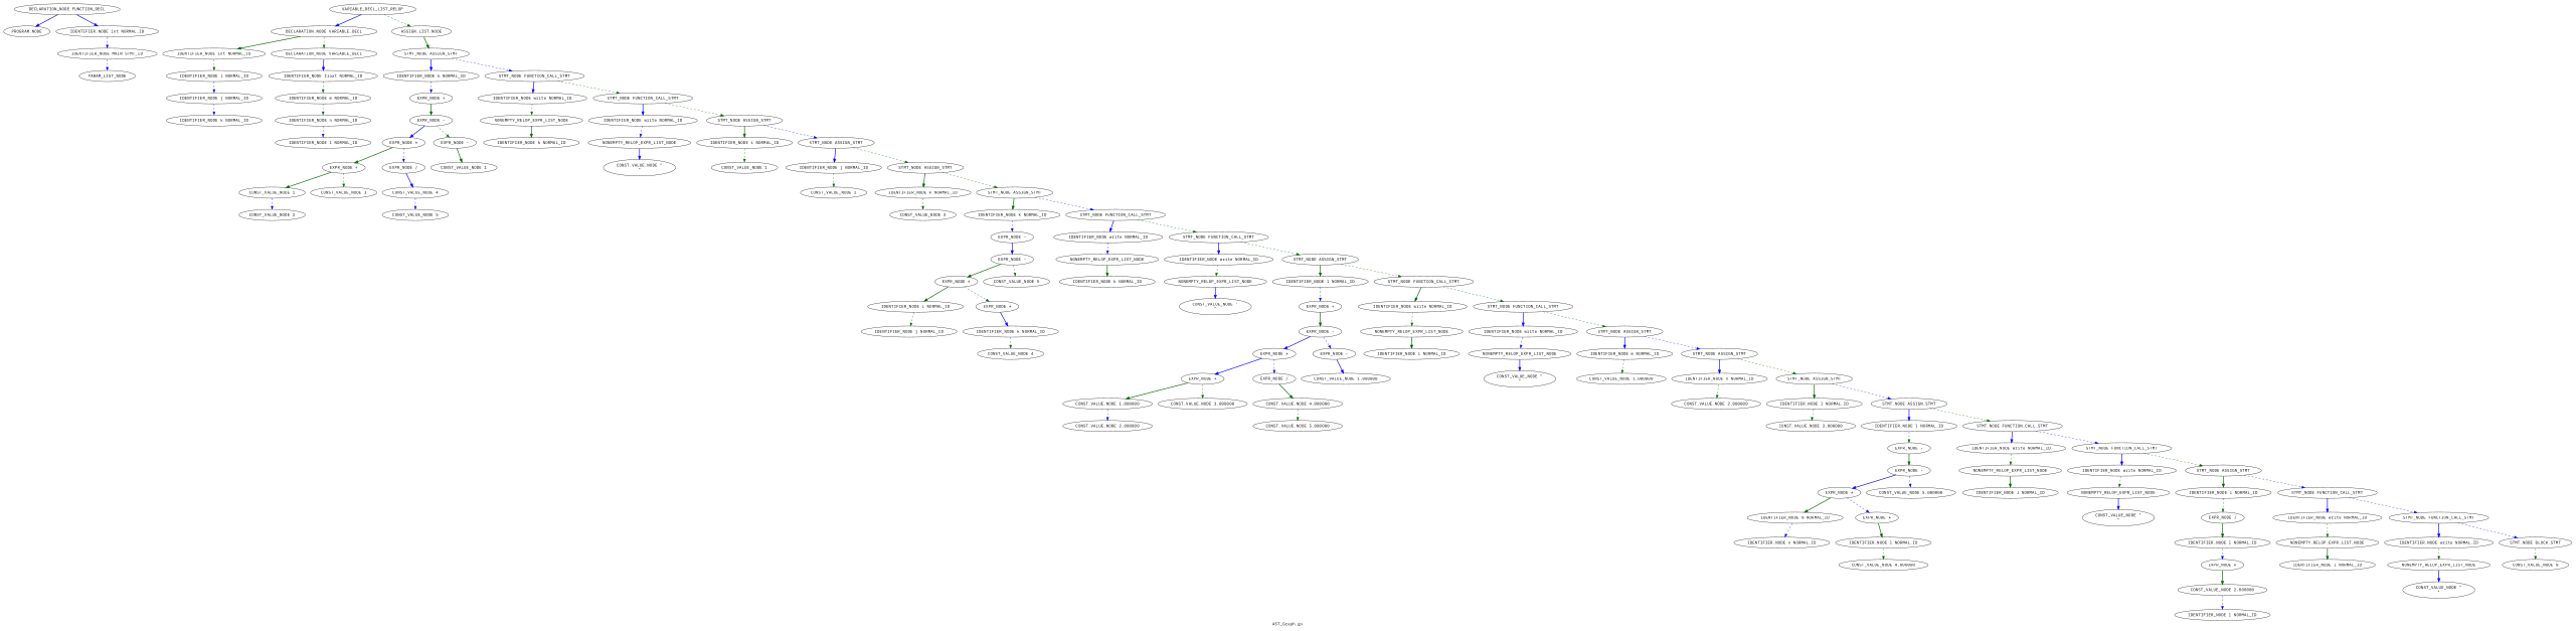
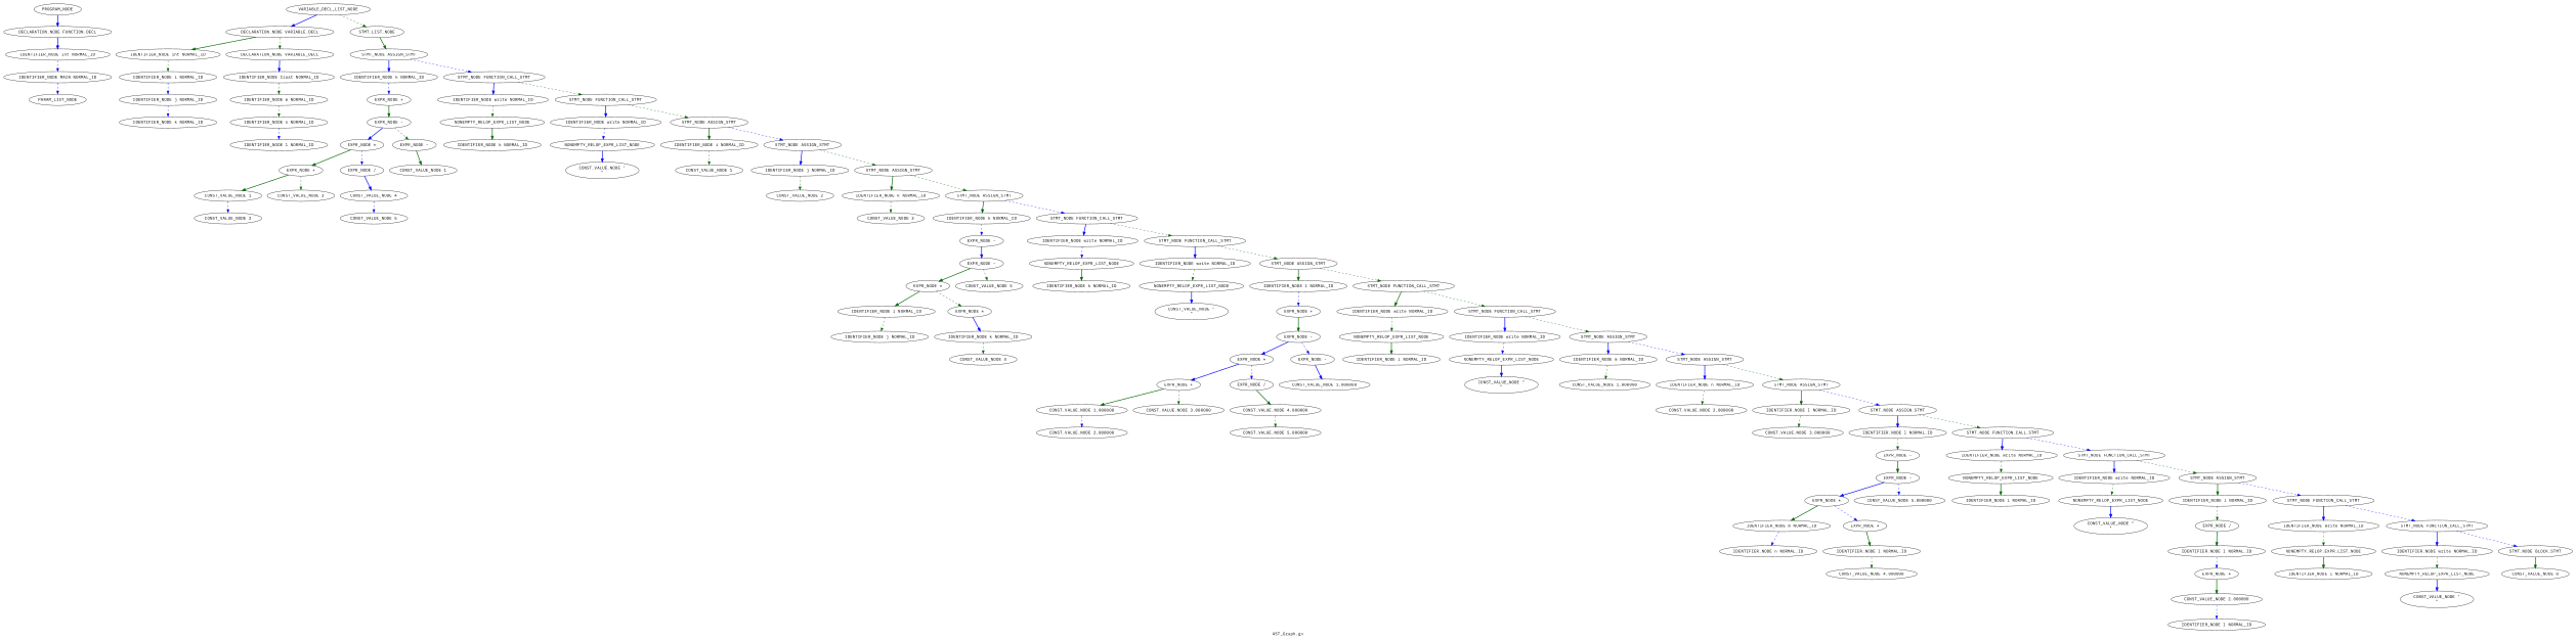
  digraph {
    fontname="IBM Plex Mono"
    label="AST_Graph.gv"
    node [fontname="IBM Plex Mono"]
    edge [color=darkgreen fontname="IBM Plex Mono" style=dashed]
    n1 [label=PROGRAM_NODE]
    n2 [label="DECLARATION_NODE FUNCTION_DECL"]
    n3 [label="IDENTIFIER_NODE int NORMAL_ID"]
-   n4 [label="IDENTIFIER_NODE MAIN STMT_ID"]
+   n4 [label="IDENTIFIER_NODE MAIN NORMAL_ID"]
    n5 [label=PARAM_LIST_NODE]
-   n6 [label=VARIABLE_DECL_LIST_RELOP]
+   n6 [label=VARIABLE_DECL_LIST_NODE]
    n7 [label="DECLARATION_NODE VARIABLE_DECL"]
-   n8 [label=ASSIGN_LIST_NODE]
+   n8 [label=STMT_LIST_NODE]
    n9 [label="IDENTIFIER_NODE int NORMAL_ID"]
    n10 [label="DECLARATION_NODE VARIABLE_DECL"]
    n11 [label="STMT_NODE ASSIGN_STMT"]
    n12 [label="IDENTIFIER_NODE i NORMAL_ID"]
    n13 [label="IDENTIFIER_NODE float NORMAL_ID"]
    n14 [label="IDENTIFIER_NODE j NORMAL_ID"]
    n15 [label="IDENTIFIER_NODE k NORMAL_ID"]
    n16 [label="IDENTIFIER_NODE m NORMAL_ID"]
    n17 [label="IDENTIFIER_NODE n NORMAL_ID"]
    n18 [label="IDENTIFIER_NODE l NORMAL_ID"]
    n19 [label="IDENTIFIER_NODE k NORMAL_ID"]
    n20 [label="STMT_NODE FUNCTION_CALL_STMT"]
    n21 [label="EXPR_NODE +"]
    n22 [label="IDENTIFIER_NODE write NORMAL_ID"]
    n23 [label="STMT_NODE FUNCTION_CALL_STMT"]
    n24 [label="EXPR_NODE -"]
    n25 [label="EXPR_NODE *"]
    n26 [label="EXPR_NODE -"]
    n27 [label="EXPR_NODE +"]
    n28 [label="EXPR_NODE /"]
    n29 [label="CONST_VALUE_NODE 1"]
    n30 [label="CONST_VALUE_NODE 1"]
    n31 [label="CONST_VALUE_NODE 3"]
    n32 [label="CONST_VALUE_NODE 4"]
    n33 [label="CONST_VALUE_NODE 2"]
    n34 [label="CONST_VALUE_NODE 5"]
    n35 [label=NONEMPTY_RELOP_EXPR_LIST_NODE]
    n36 [label="IDENTIFIER_NODE write NORMAL_ID"]
    n37 [label="STMT_NODE ASSIGN_STMT"]
    n38 [label="IDENTIFIER_NODE k NORMAL_ID"]
    n39 [label=NONEMPTY_RELOP_EXPR_LIST_NODE]
    n40 [label="IDENTIFIER_NODE i NORMAL_ID"]
    n41 [label="STMT_NODE ASSIGN_STMT"]
    n42 [label="CONST_VALUE_NODE \"\n\""]
    n43 [label="CONST_VALUE_NODE 1"]
    n44 [label="IDENTIFIER_NODE j NORMAL_ID"]
    n45 [label="STMT_NODE ASSIGN_STMT"]
    n46 [label="CONST_VALUE_NODE 2"]
    n47 [label="IDENTIFIER_NODE k NORMAL_ID"]
    n48 [label="STMT_NODE ASSIGN_STMT"]
    n49 [label="CONST_VALUE_NODE 3"]
    n50 [label="IDENTIFIER_NODE k NORMAL_ID"]
    n51 [label="STMT_NODE FUNCTION_CALL_STMT"]
    n52 [label="EXPR_NODE -"]
    n53 [label="IDENTIFIER_NODE write NORMAL_ID"]
    n54 [label="STMT_NODE FUNCTION_CALL_STMT"]
    n55 [label="EXPR_NODE -"]
    n56 [label="EXPR_NODE *"]
    n57 [label="CONST_VALUE_NODE 5"]
    n58 [label="IDENTIFIER_NODE i NORMAL_ID"]
    n59 [label="EXPR_NODE *"]
    n60 [label="IDENTIFIER_NODE j NORMAL_ID"]
    n61 [label="IDENTIFIER_NODE k NORMAL_ID"]
    n62 [label="CONST_VALUE_NODE 4"]
    n63 [label=NONEMPTY_RELOP_EXPR_LIST_NODE]
    n64 [label="IDENTIFIER_NODE write NORMAL_ID"]
    n65 [label="STMT_NODE ASSIGN_STMT"]
    n66 [label="IDENTIFIER_NODE k NORMAL_ID"]
    n67 [label=NONEMPTY_RELOP_EXPR_LIST_NODE]
    n68 [label="IDENTIFIER_NODE l NORMAL_ID"]
    n69 [label="STMT_NODE FUNCTION_CALL_STMT"]
    n70 [label="CONST_VALUE_NODE \"\n\""]
    n71 [label="EXPR_NODE +"]
    n72 [label="IDENTIFIER_NODE write NORMAL_ID"]
    n73 [label="STMT_NODE FUNCTION_CALL_STMT"]
    n74 [label="EXPR_NODE -"]
    n75 [label="EXPR_NODE *"]
    n76 [label="EXPR_NODE -"]
    n77 [label="EXPR_NODE +"]
    n78 [label="EXPR_NODE /"]
    n79 [label="CONST_VALUE_NODE 1.000000"]
    n80 [label="CONST_VALUE_NODE 1.000000"]
    n81 [label="CONST_VALUE_NODE 3.000000"]
    n82 [label="CONST_VALUE_NODE 4.000000"]
    n83 [label="CONST_VALUE_NODE 2.000000"]
    n84 [label="CONST_VALUE_NODE 5.000000"]
    n85 [label=NONEMPTY_RELOP_EXPR_LIST_NODE]
    n86 [label="IDENTIFIER_NODE write NORMAL_ID"]
    n87 [label="STMT_NODE ASSIGN_STMT"]
    n88 [label="IDENTIFIER_NODE l NORMAL_ID"]
    n89 [label=NONEMPTY_RELOP_EXPR_LIST_NODE]
    n90 [label="IDENTIFIER_NODE m NORMAL_ID"]
    n91 [label="STMT_NODE ASSIGN_STMT"]
    n92 [label="CONST_VALUE_NODE \"\n\""]
    n93 [label="CONST_VALUE_NODE 1.000000"]
    n94 [label="IDENTIFIER_NODE n NORMAL_ID"]
    n95 [label="STMT_NODE ASSIGN_STMT"]
    n96 [label="CONST_VALUE_NODE 2.000000"]
    n97 [label="IDENTIFIER_NODE l NORMAL_ID"]
    n98 [label="STMT_NODE ASSIGN_STMT"]
    n99 [label="CONST_VALUE_NODE 3.000000"]
    n100 [label="IDENTIFIER_NODE l NORMAL_ID"]
    n101 [label="STMT_NODE FUNCTION_CALL_STMT"]
    n102 [label="EXPR_NODE -"]
    n103 [label="IDENTIFIER_NODE write NORMAL_ID"]
    n104 [label="STMT_NODE FUNCTION_CALL_STMT"]
    n105 [label="EXPR_NODE -"]
    n106 [label="EXPR_NODE *"]
    n107 [label="CONST_VALUE_NODE 5.000000"]
    n108 [label="IDENTIFIER_NODE m NORMAL_ID"]
    n109 [label="EXPR_NODE *"]
    n110 [label="IDENTIFIER_NODE n NORMAL_ID"]
    n111 [label="IDENTIFIER_NODE l NORMAL_ID"]
    n112 [label="CONST_VALUE_NODE 4.000000"]
    n113 [label=NONEMPTY_RELOP_EXPR_LIST_NODE]
    n114 [label="IDENTIFIER_NODE write NORMAL_ID"]
    n115 [label="STMT_NODE ASSIGN_STMT"]
    n116 [label="IDENTIFIER_NODE l NORMAL_ID"]
    n117 [label=NONEMPTY_RELOP_EXPR_LIST_NODE]
    n118 [label="IDENTIFIER_NODE l NORMAL_ID"]
    n119 [label="STMT_NODE FUNCTION_CALL_STMT"]
    n120 [label="CONST_VALUE_NODE \"\n\""]
    n121 [label="EXPR_NODE /"]
    n122 [label="IDENTIFIER_NODE write NORMAL_ID"]
    n123 [label="STMT_NODE FUNCTION_CALL_STMT"]
    n124 [label="IDENTIFIER_NODE l NORMAL_ID"]
    n125 [label="EXPR_NODE *"]
    n126 [label="CONST_VALUE_NODE 2.000000"]
    n127 [label="IDENTIFIER_NODE l NORMAL_ID"]
    n128 [label=NONEMPTY_RELOP_EXPR_LIST_NODE]
    n129 [label="IDENTIFIER_NODE write NORMAL_ID"]
    n130 [label="STMT_NODE BLOCK_STMT"]
    n131 [label="IDENTIFIER_NODE l NORMAL_ID"]
    n132 [label=NONEMPTY_RELOP_EXPR_LIST_NODE]
    n133 [label="CONST_VALUE_NODE 0"]
    n134 [label="CONST_VALUE_NODE \"\n\""]
-   n2 -> n1 [color=blue style=bold]
+   n1 -> n2 [color=blue style=bold]
    n2 -> n3 [color=blue style=bold]
    n3 -> n4 [color=blue]
    n4 -> n5 [color=blue]
    n6 -> n7 [color=blue style=bold]
    n6 -> n8
    n7 -> n9 [style=bold]
    n7 -> n10
    n8 -> n11 [style=bold]
    n9 -> n12
    n10 -> n13 [color=blue style=bold]
    n11 -> n19 [color=blue style=bold]
    n11 -> n20 [color=blue]
    n12 -> n14 [color=blue]
    n13 -> n16
    n14 -> n15 [color=blue]
    n16 -> n17
    n17 -> n18 [color=blue]
    n19 -> n21 [color=blue]
    n20 -> n22 [color=blue style=bold]
    n20 -> n23
    n21 -> n24 [style=bold]
    n22 -> n35
    n23 -> n36 [color=blue style=bold]
    n23 -> n37
    n24 -> n25 [color=blue style=bold]
    n24 -> n26
    n25 -> n27 [style=bold]
    n25 -> n28 [color=blue]
    n26 -> n29 [style=bold]
    n27 -> n30 [style=bold]
    n27 -> n31
    n28 -> n32 [color=blue style=bold]
    n30 -> n33 [color=blue]
    n32 -> n34 [color=blue]
    n35 -> n38 [style=bold]
    n36 -> n39 [color=blue]
    n37 -> n40 [style=bold]
    n37 -> n41 [color=blue]
    n39 -> n42 [color=blue style=bold]
    n40 -> n43
    n41 -> n44 [color=blue style=bold]
    n41 -> n45
    n44 -> n46
    n45 -> n47 [style=bold]
    n45 -> n48
    n47 -> n49
    n48 -> n50 [style=bold]
    n48 -> n51 [color=blue]
    n50 -> n52 [color=blue]
    n51 -> n53 [color=blue style=bold]
    n51 -> n54
    n52 -> n55 [color=blue style=bold]
    n53 -> n63 [color=blue]
    n54 -> n64 [color=blue style=bold]
    n54 -> n65
    n55 -> n56 [style=bold]
    n55 -> n57
    n56 -> n58 [style=bold]
    n56 -> n59
    n58 -> n60
    n59 -> n61 [color=blue style=bold]
    n61 -> n62
    n63 -> n66 [style=bold]
    n64 -> n67
    n65 -> n68 [style=bold]
    n65 -> n69
    n67 -> n70 [color=blue style=bold]
    n68 -> n71 [color=blue]
    n69 -> n72 [style=bold]
    n69 -> n73
    n71 -> n74 [style=bold]
    n72 -> n85
    n73 -> n86 [color=blue style=bold]
    n73 -> n87
    n74 -> n75 [color=blue style=bold]
    n74 -> n76 [color=blue]
    n75 -> n77 [color=blue style=bold]
    n75 -> n78 [color=blue]
    n76 -> n79 [color=blue style=bold]
    n77 -> n80 [style=bold]
    n77 -> n81
    n78 -> n82 [style=bold]
    n80 -> n83 [color=blue]
    n82 -> n84
    n85 -> n88 [style=bold]
    n86 -> n89 [color=blue]
    n87 -> n90 [color=blue style=bold]
    n87 -> n91 [color=blue]
    n89 -> n92 [color=blue style=bold]
    n90 -> n93
    n91 -> n94 [color=blue style=bold]
    n91 -> n95
    n94 -> n96
    n95 -> n97 [style=bold]
    n95 -> n98 [color=blue]
    n97 -> n99
    n98 -> n100 [color=blue style=bold]
    n98 -> n101
    n100 -> n102
    n101 -> n103 [color=blue style=bold]
    n101 -> n104 [color=blue]
    n102 -> n105 [style=bold]
    n103 -> n113
    n104 -> n114 [color=blue style=bold]
    n104 -> n115
    n105 -> n106 [color=blue style=bold]
    n105 -> n107 [color=blue]
    n106 -> n108 [style=bold]
    n106 -> n109 [color=blue]
    n108 -> n110 [color=blue]
    n109 -> n111 [style=bold]
    n111 -> n112
    n113 -> n116 [style=bold]
    n114 -> n117
    n115 -> n118 [style=bold]
    n115 -> n119 [color=blue]
    n117 -> n120 [color=blue style=bold]
    n118 -> n121
    n119 -> n122 [color=blue style=bold]
    n119 -> n123 [color=blue]
    n121 -> n124 [style=bold]
    n122 -> n128
    n123 -> n129 [color=blue style=bold]
    n123 -> n130 [color=blue]
    n124 -> n125 [color=blue]
    n125 -> n126 [style=bold]
    n126 -> n127 [color=blue]
    n128 -> n131 [style=bold]
    n129 -> n132
-   n130 -> n133
+   n130 -> n133 [style=bold]
    n132 -> n134 [color=blue style=bold]
  }
